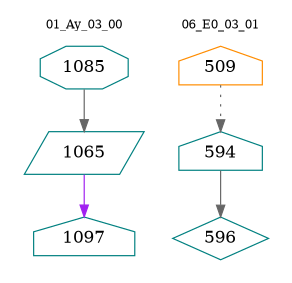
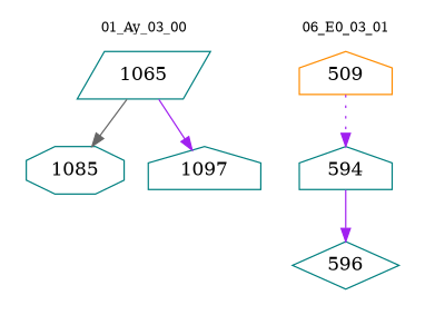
  digraph {
    node [color=teal shape=house]
    edge [color=gray40 style=solid]
    n1 [label=1065 shape=parallelogram]
    n2 [label=1085 shape=octagon]
    n3 [label=1097]
    n4 [color=darkorange label=509]
    n5 [label=594]
    n6 [label=596 shape=diamond]
    subgraph cluster_1 {
      color=white
      fontsize=10
      label="01_Ay_03_00"
      n1
      n2
      n3
    }
    subgraph cluster_2 {
      color=white
      fontsize=10
      label="06_E0_03_01"
      n4
      n5
      n6
    }
-   n2 -> n1
+   n1 -> n2
    n1 -> n3 [color=purple]
-   n4 -> n5 [style=dotted]
-   n5 -> n6
+   n4 -> n5 [color=purple style=dotted]
+   n5 -> n6 [color=purple]
  }
